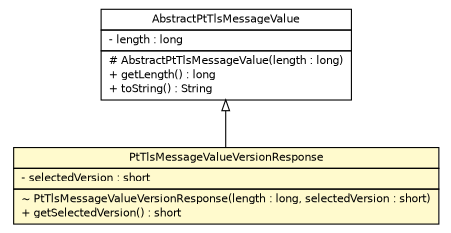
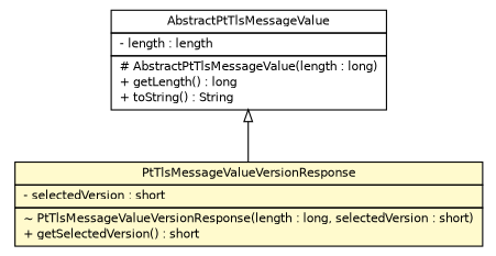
  digraph {
    nodesep=0.25
    ranksep=0.5
    node [fontcolor=black fontname=Helvetica fontsize=10.0 shape=plaintext]
-   n1 [label=<<table title="org.ietf.nea.pt.value.AbstractPtTlsMessageValue" border="0" cellborder="1" cellspacing="0" cellpadding="2" port="p" href="./AbstractPtTlsMessageValue.html"> 		<tr><td><table border="0" cellspacing="0" cellpadding="1"> <tr><td align="center" balign="center"> AbstractPtTlsMessageValue </td></tr> 		</table></td></tr> 		<tr><td><table border="0" cellspacing="0" cellpadding="1"> <tr><td align="left" balign="left"> - length : long </td></tr> 		</table></td></tr> 		<tr><td><table border="0" cellspacing="0" cellpadding="1"> <tr><td align="left" balign="left"> # AbstractPtTlsMessageValue(length : long) </td></tr> <tr><td align="left" balign="left"> + getLength() : long </td></tr> <tr><td align="left" balign="left"> + toString() : String </td></tr> 		</table></td></tr> 		</table>>]
+   n1 [label=<<table title="org.ietf.nea.pt.value.AbstractPtTlsMessageValue" border="0" cellborder="1" cellspacing="0" cellpadding="2" port="p" href="./AbstractPtTlsMessageValue.html"> 		<tr><td><table border="0" cellspacing="0" cellpadding="1"> <tr><td align="center" balign="center"> AbstractPtTlsMessageValue </td></tr> 		</table></td></tr> 		<tr><td><table border="0" cellspacing="0" cellpadding="1"> <tr><td align="left" balign="left"> - length : length </td></tr> 		</table></td></tr> 		<tr><td><table border="0" cellspacing="0" cellpadding="1"> <tr><td align="left" balign="left"> # AbstractPtTlsMessageValue(length : long) </td></tr> <tr><td align="left" balign="left"> + getLength() : long </td></tr> <tr><td align="left" balign="left"> + toString() : String </td></tr> 		</table></td></tr> 		</table>>]
    n2 [label=<<table title="org.ietf.nea.pt.value.PtTlsMessageValueVersionResponse" border="0" cellborder="1" cellspacing="0" cellpadding="2" port="p" bgcolor="lemonChiffon" href="./PtTlsMessageValueVersionResponse.html"> 		<tr><td><table border="0" cellspacing="0" cellpadding="1"> <tr><td align="center" balign="center"> PtTlsMessageValueVersionResponse </td></tr> 		</table></td></tr> 		<tr><td><table border="0" cellspacing="0" cellpadding="1"> <tr><td align="left" balign="left"> - selectedVersion : short </td></tr> 		</table></td></tr> 		<tr><td><table border="0" cellspacing="0" cellpadding="1"> <tr><td align="left" balign="left"> ~ PtTlsMessageValueVersionResponse(length : long, selectedVersion : short) </td></tr> <tr><td align="left" balign="left"> + getSelectedVersion() : short </td></tr> 		</table></td></tr> 		</table>>]
    n1 -> n2 [arrowtail=empty dir=back fontname=Helvetica fontsize=10 headport=p labelfontname=Helvetica labelfontsize=10 tailport=p]
  }
